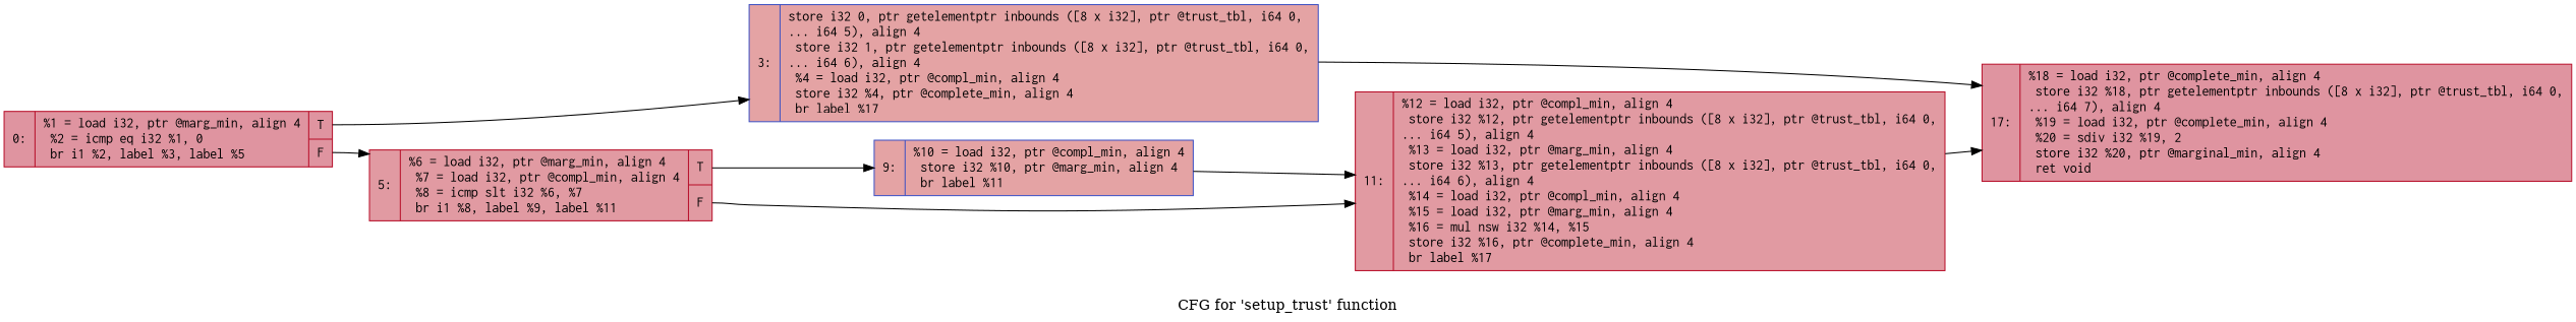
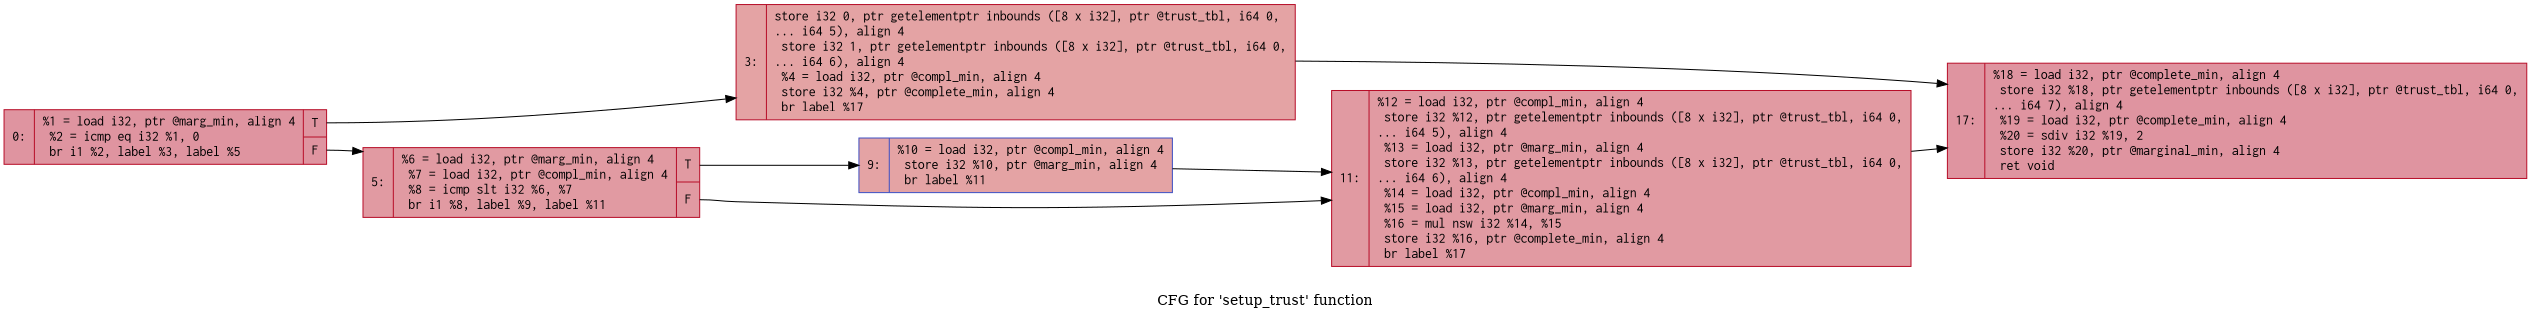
  digraph {
    label="CFG for 'setup_trust' function"
    rankdir=LR
    node [color="#b70d28ff" fillcolor="#b70d2870" fontname=Courier shape=record style=filled]
    n1 [label="{0:\l|  %1 = load i32, ptr @marg_min, align 4\l  %2 = icmp eq i32 %1, 0\l  br i1 %2, label %3, label %5\l|{<s0>T|<s1>F}}"]
-   n2 [color="#3d50c3ff" fillcolor="#c32e3170" label="{3:\l|  store i32 0, ptr getelementptr inbounds ([8 x i32], ptr @trust_tbl, i64 0,\l... i64 5), align 4\l  store i32 1, ptr getelementptr inbounds ([8 x i32], ptr @trust_tbl, i64 0,\l... i64 6), align 4\l  %4 = load i32, ptr @compl_min, align 4\l  store i32 %4, ptr @complete_min, align 4\l  br label %17\l}"]
+   n2 [fillcolor="#c32e3170" label="{3:\l|  store i32 0, ptr getelementptr inbounds ([8 x i32], ptr @trust_tbl, i64 0,\l... i64 5), align 4\l  store i32 1, ptr getelementptr inbounds ([8 x i32], ptr @trust_tbl, i64 0,\l... i64 6), align 4\l  %4 = load i32, ptr @compl_min, align 4\l  store i32 %4, ptr @complete_min, align 4\l  br label %17\l}"]
    n3 [fillcolor="#bb1b2c70" label="{5:\l|  %6 = load i32, ptr @marg_min, align 4\l  %7 = load i32, ptr @compl_min, align 4\l  %8 = icmp slt i32 %6, %7\l  br i1 %8, label %9, label %11\l|{<s0>T|<s1>F}}"]
    n4 [label="{17:\l|  %18 = load i32, ptr @complete_min, align 4\l  store i32 %18, ptr getelementptr inbounds ([8 x i32], ptr @trust_tbl, i64 0,\l... i64 7), align 4\l  %19 = load i32, ptr @complete_min, align 4\l  %20 = sdiv i32 %19, 2\l  store i32 %20, ptr @marginal_min, align 4\l  ret void\l}"]
    n5 [color="#3d50c3ff" fillcolor="#c32e3170" label="{9:\l|  %10 = load i32, ptr @compl_min, align 4\l  store i32 %10, ptr @marg_min, align 4\l  br label %11\l}"]
    n6 [fillcolor="#bb1b2c70" label="{11:\l|  %12 = load i32, ptr @compl_min, align 4\l  store i32 %12, ptr getelementptr inbounds ([8 x i32], ptr @trust_tbl, i64 0,\l... i64 5), align 4\l  %13 = load i32, ptr @marg_min, align 4\l  store i32 %13, ptr getelementptr inbounds ([8 x i32], ptr @trust_tbl, i64 0,\l... i64 6), align 4\l  %14 = load i32, ptr @compl_min, align 4\l  %15 = load i32, ptr @marg_min, align 4\l  %16 = mul nsw i32 %14, %15\l  store i32 %16, ptr @complete_min, align 4\l  br label %17\l}"]
    n1 -> n2 [tailport=s0]
    n1 -> n3 [tailport=s1]
    n2 -> n4
    n3 -> n5 [tailport=s0]
    n3 -> n6 [tailport=s1]
    n5 -> n6
    n6 -> n4
  }
